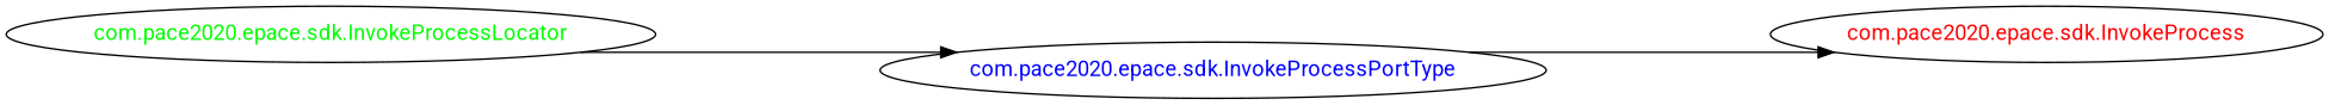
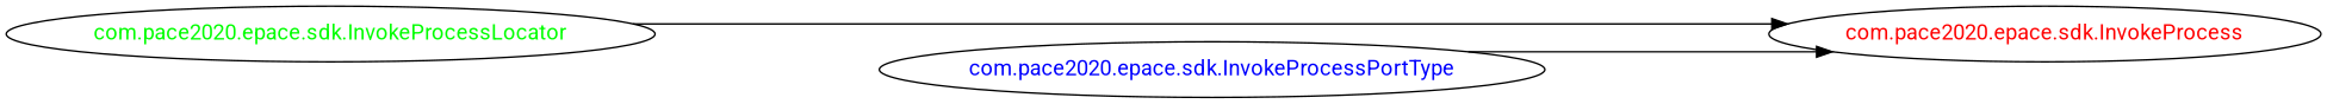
  digraph {
    concentrate=true
    fontname=Roboto
    rankdir=LR
    ranksep=2.0
    splines=ortho
    node [fontname=Roboto]
    edge [fontname=Roboto]
    "com.pace2020.epace.sdk.InvokeProcess" [fontcolor=red]
    "com.pace2020.epace.sdk.InvokeProcessPortType" [fontcolor=blue]
    "com.pace2020.epace.sdk.InvokeProcessLocator" [fontcolor=green]
    "com.pace2020.epace.sdk.InvokeProcessPortType" -> "com.pace2020.epace.sdk.InvokeProcess"
-   "com.pace2020.epace.sdk.InvokeProcessLocator" -> "com.pace2020.epace.sdk.InvokeProcessPortType"
+   "com.pace2020.epace.sdk.InvokeProcessLocator" -> "com.pace2020.epace.sdk.InvokeProcess"
  }
